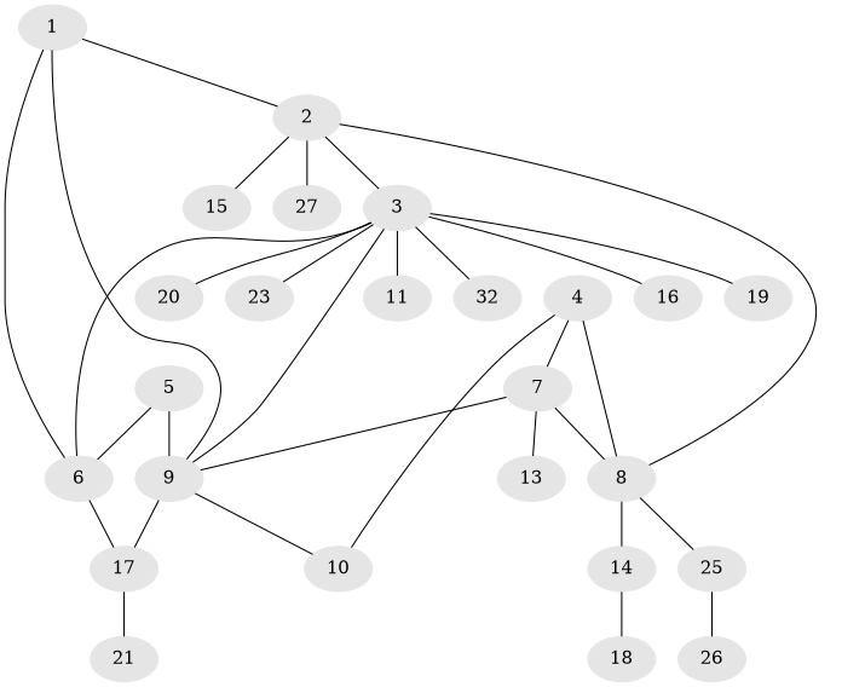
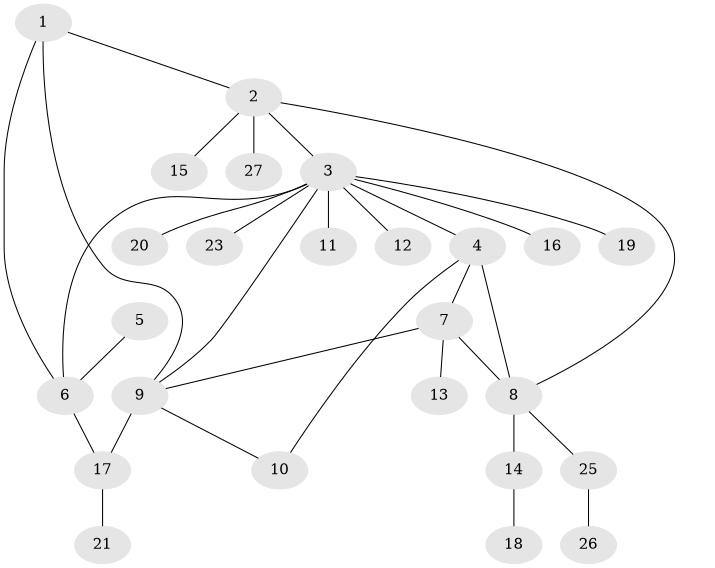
  graph {
    node [color=gray90 style=filled]
    edge [weight=1.0]
    1
    2
    6
    9
    3
    8
    15
    27
    17
    10
    4
    11
-   12 [label=32]
+   12
    16
    19
    20
    23
    14
    25
    7
    13
    5
    21
    18
    26
    1 -- 2
    1 -- 6
    1 -- 9
    2 -- 3
    2 -- 8
    2 -- 15
    2 -- 27
    6 -- 17
    9 -- 17
    9 -- 10
    3 -- 6
    3 -- 9
+   3 -- 4
    3 -- 11
    3 -- 12
    3 -- 16
    3 -- 19
    3 -- 20
    3 -- 23
    8 -- 14 [weight=2.0]
    8 -- 25
    17 -- 21 [weight=4.0]
    4 -- 8
    4 -- 10
    4 -- 7
    14 -- 18
    25 -- 26
    7 -- 9
    7 -- 8
    7 -- 13
    5 -- 6
-   5 -- 9 [weight=8.0]
  }
